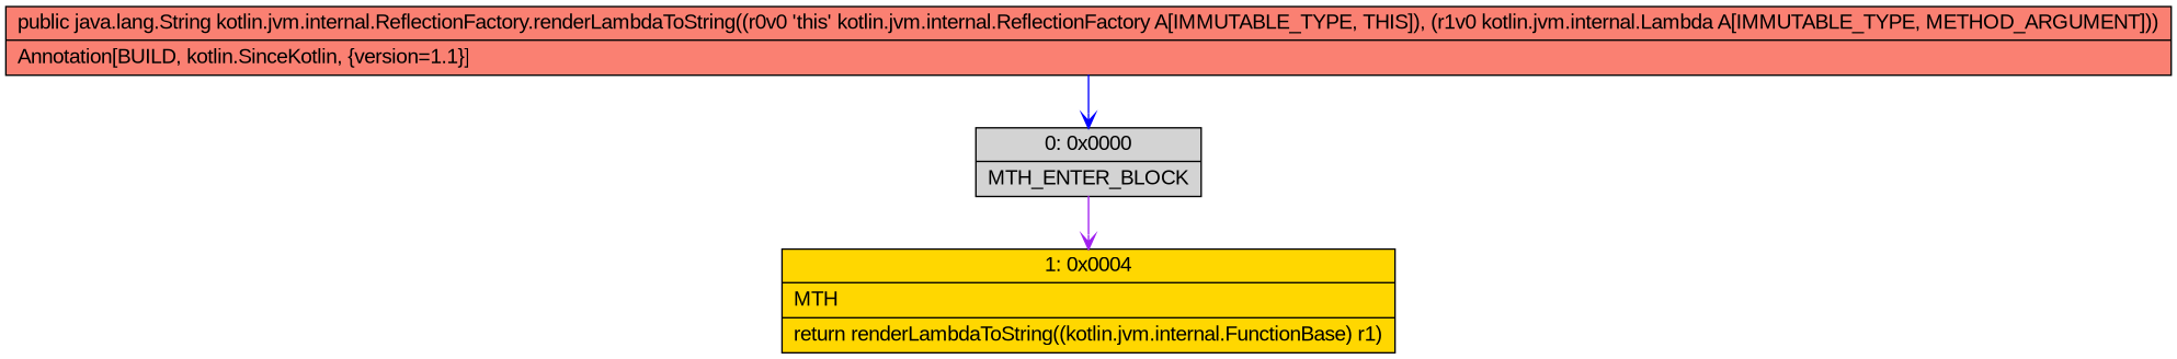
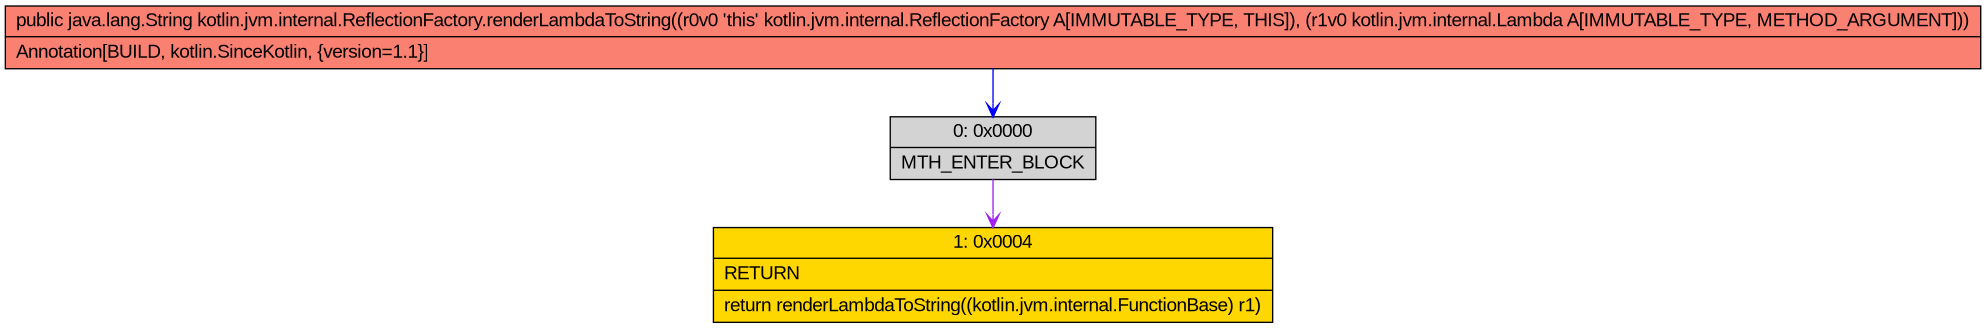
  digraph {
    fontname="Liberation Sans"
    node [shape=record style=filled fontname="Liberation Sans"]
    edge [arrowhead=vee fontname="Liberation Sans"]
    n1 [label="{0\:\ 0x0000|MTH_ENTER_BLOCK\l}" fillcolor=lightgrey]
-   n2 [label="{1\:\ 0x0004|MTH\l|return renderLambdaToString((kotlin.jvm.internal.FunctionBase) r1)\l}" fillcolor=gold]
+   n2 [label="{1\:\ 0x0004|RETURN\l|return renderLambdaToString((kotlin.jvm.internal.FunctionBase) r1)\l}" fillcolor=gold]
    n3 [label="{public java.lang.String kotlin.jvm.internal.ReflectionFactory.renderLambdaToString((r0v0 'this' kotlin.jvm.internal.ReflectionFactory A[IMMUTABLE_TYPE, THIS]), (r1v0 kotlin.jvm.internal.Lambda A[IMMUTABLE_TYPE, METHOD_ARGUMENT]))  | Annotation[BUILD, kotlin.SinceKotlin, \{version=1.1\}]\l}" fillcolor=salmon]
    n1 -> n2 [color=purple]
    n3 -> n1 [color=blue]
  }
